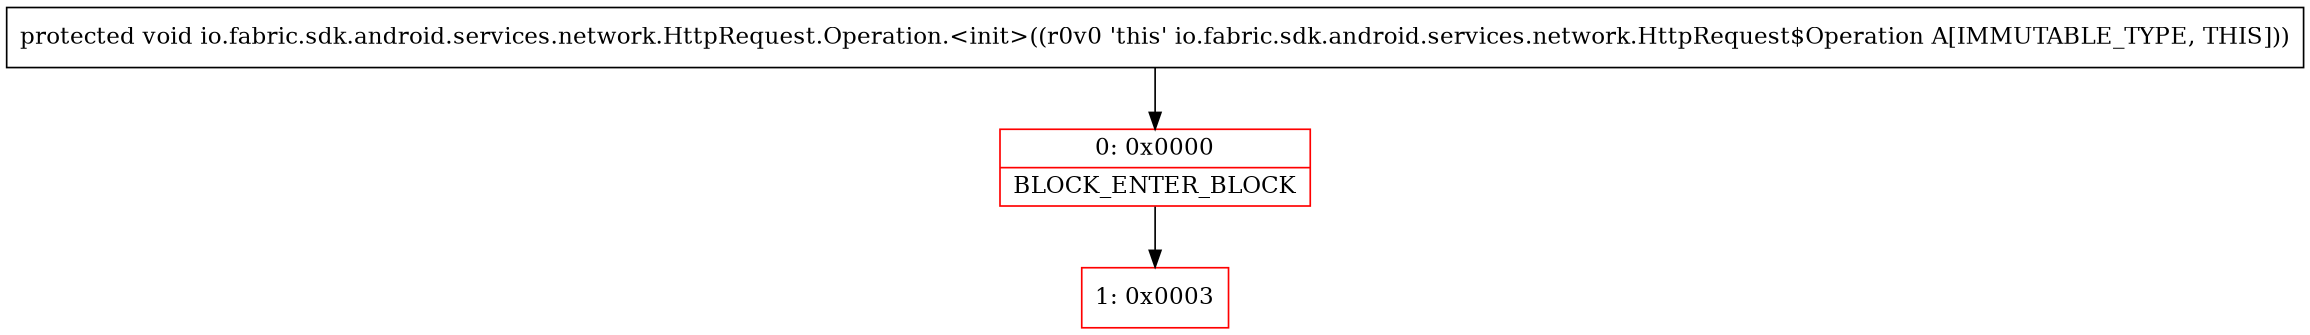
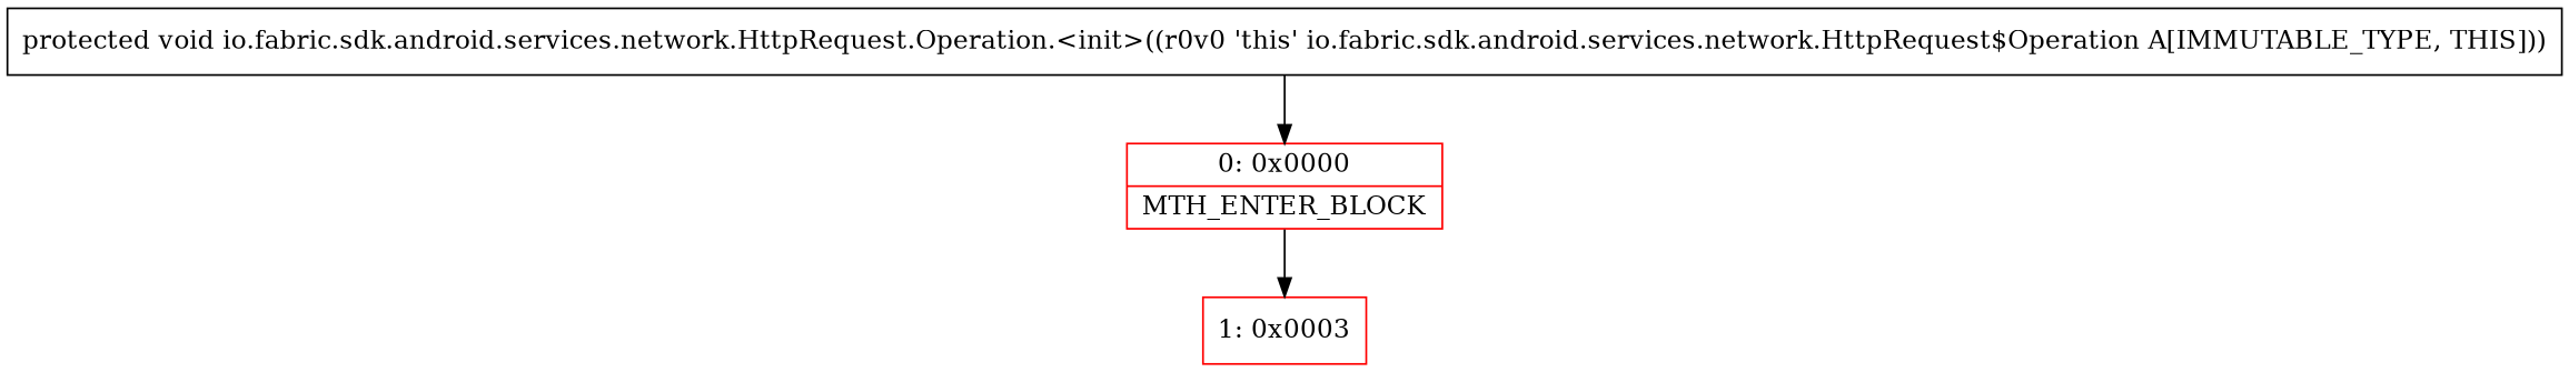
  digraph {
    node [color=red shape=record]
-   n1 [label="{0\:\ 0x0000|BLOCK_ENTER_BLOCK\l}"]
+   n1 [label="{0\:\ 0x0000|MTH_ENTER_BLOCK\l}"]
    n2 [label="{1\:\ 0x0003}"]
    n3 [label="{protected void io.fabric.sdk.android.services.network.HttpRequest.Operation.\<init\>((r0v0 'this' io.fabric.sdk.android.services.network.HttpRequest$Operation A[IMMUTABLE_TYPE, THIS])) }" color=""]
    subgraph cluster_1 {
      label="R(0)"
    }
    n1 -> n2
    n3 -> n1
  }
